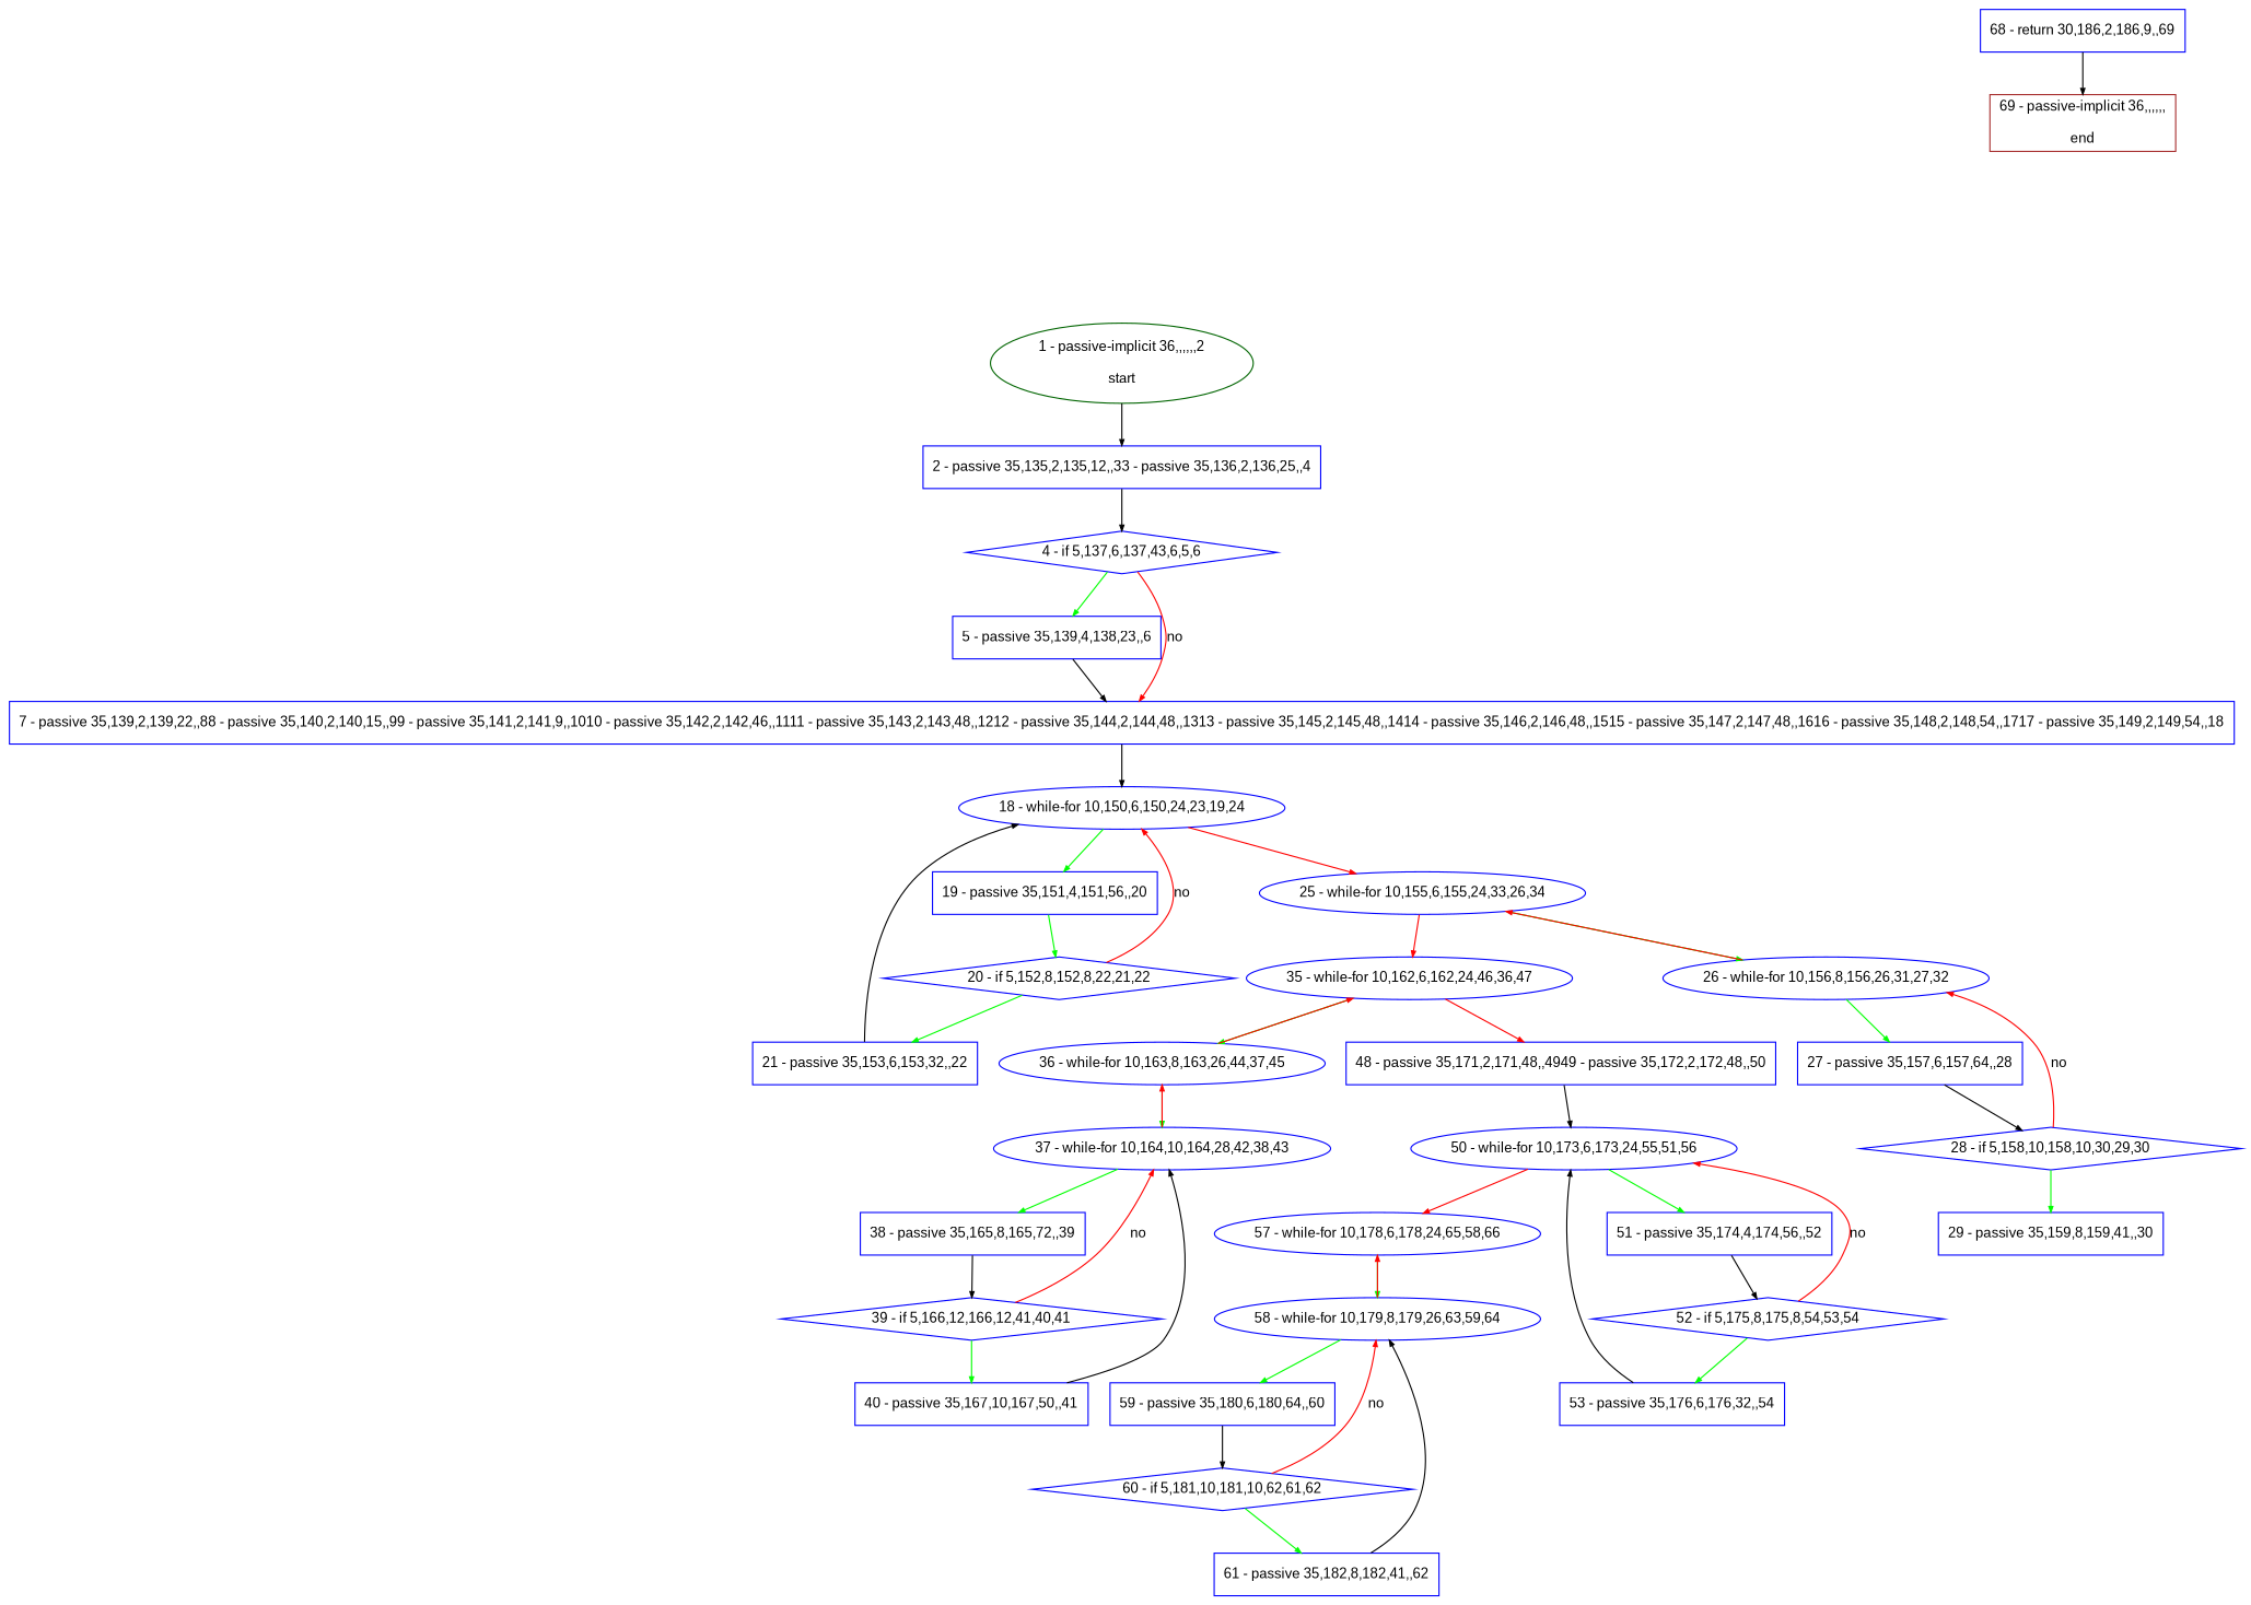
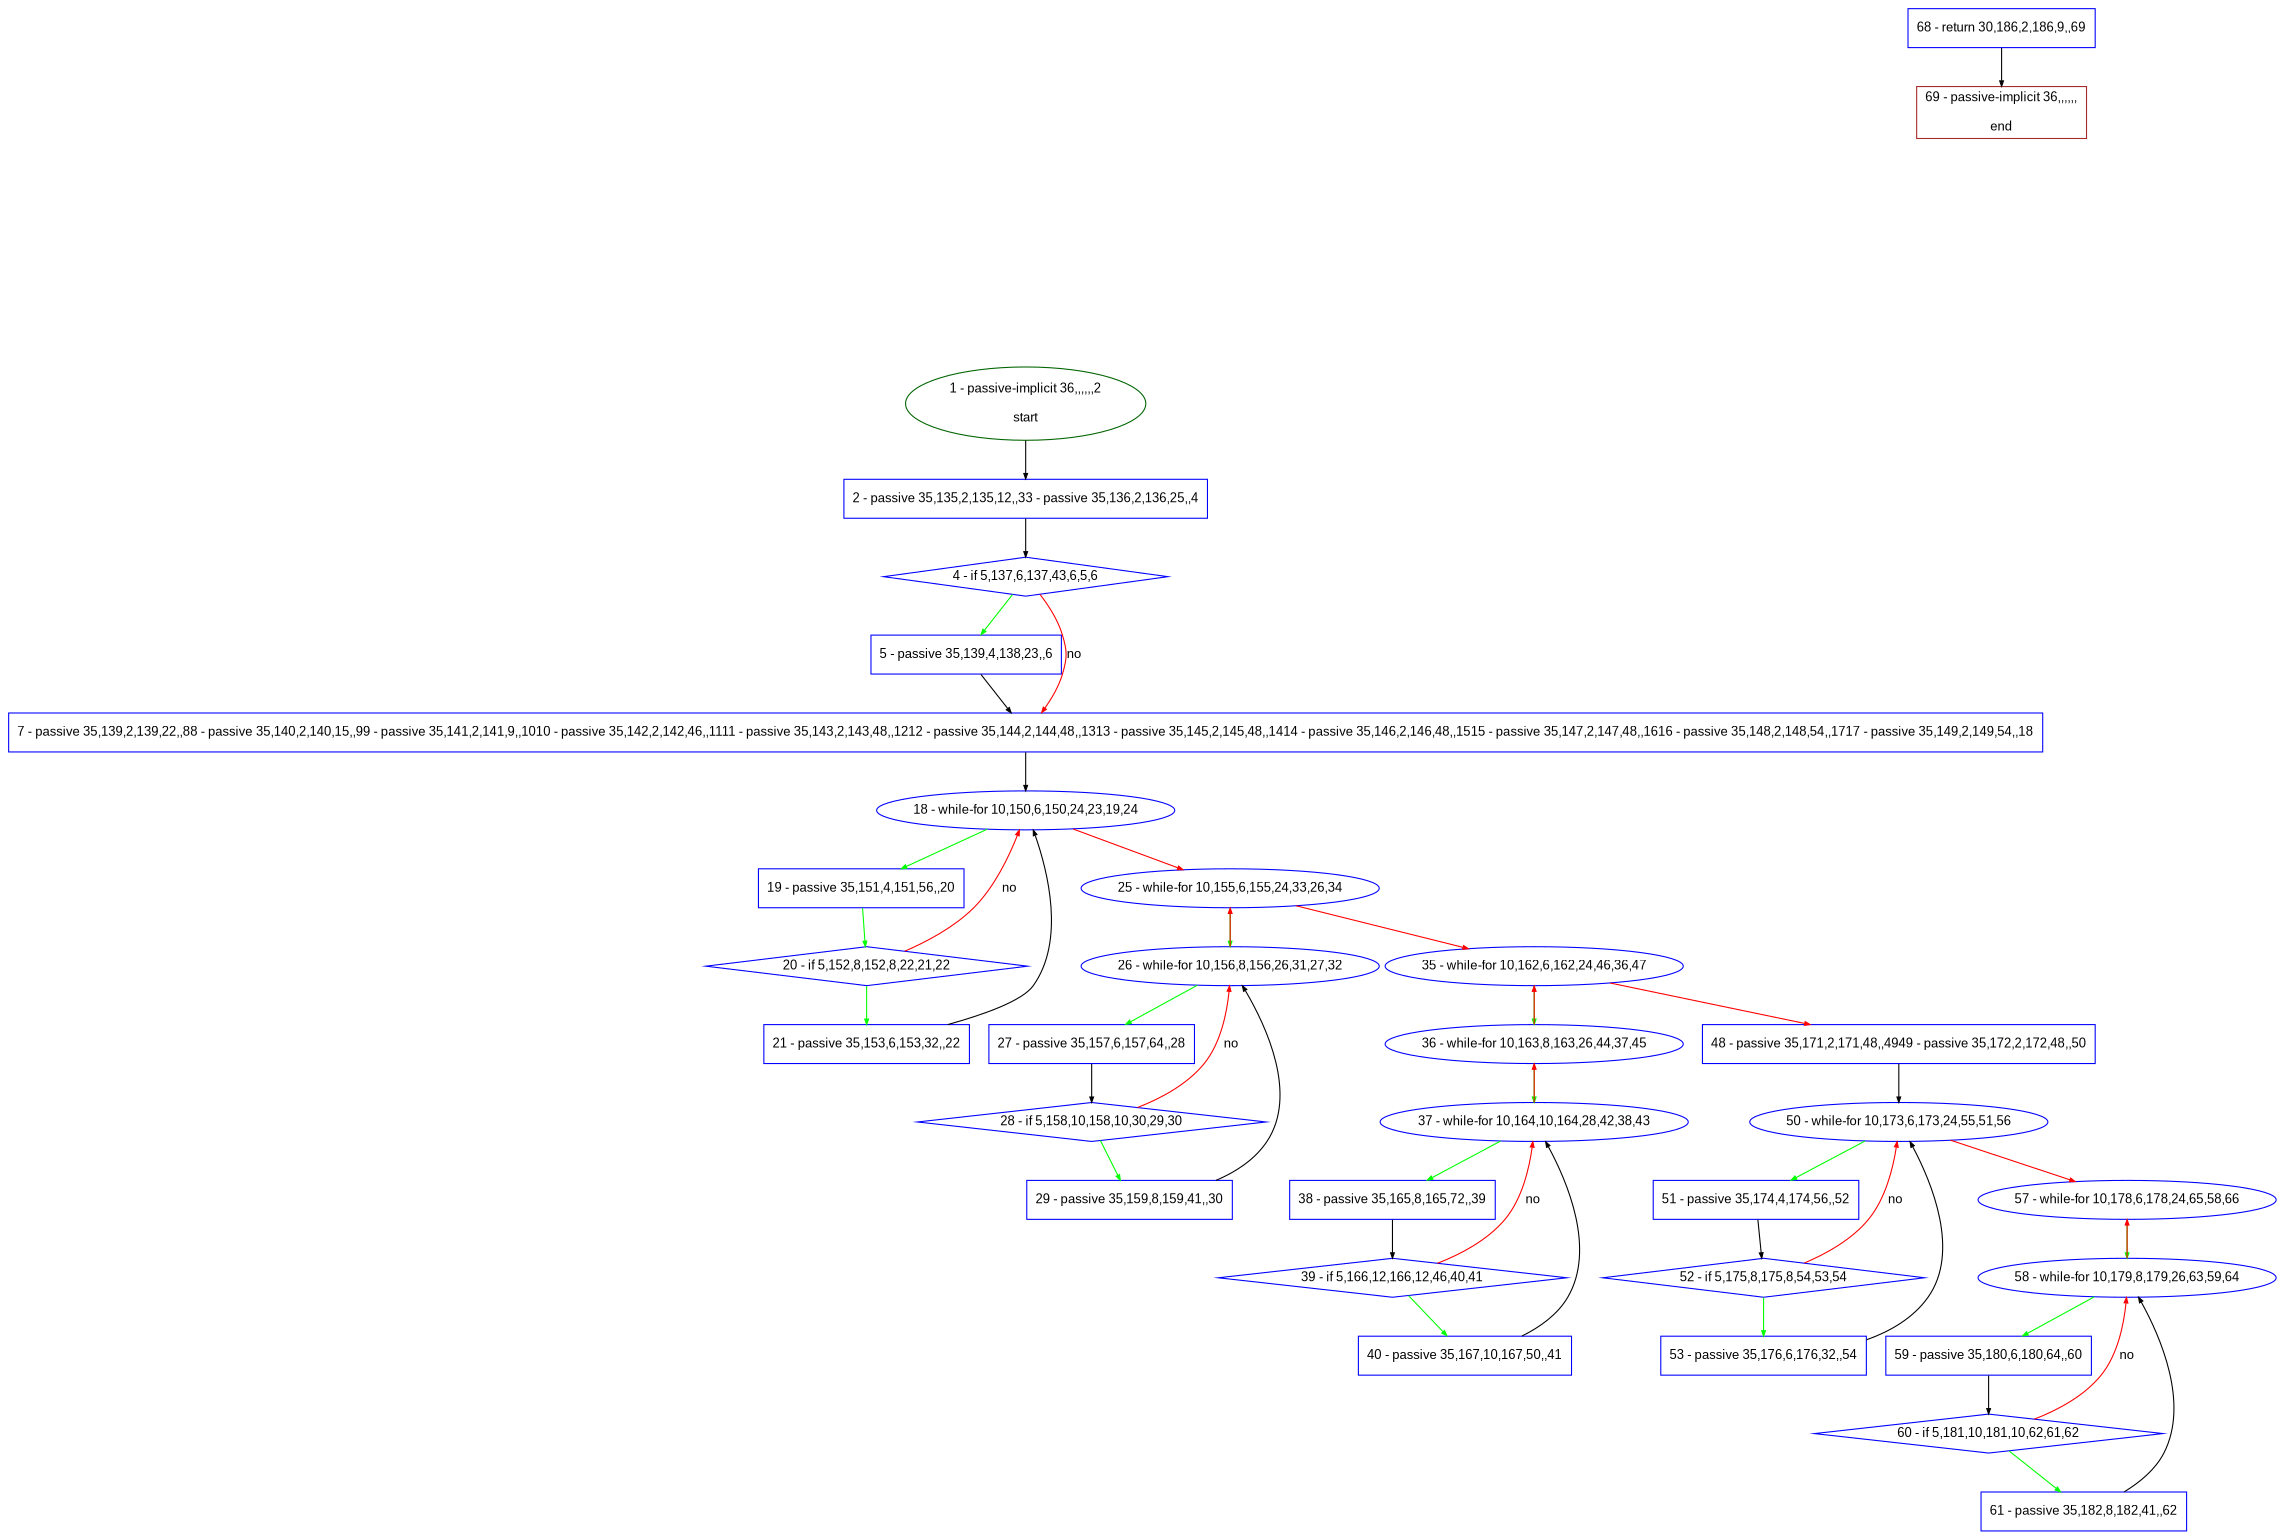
  digraph {
    bgcolor=white
    compound=true
    fillcolor="#FFFFCC"
    fontname=Arial
    fontsize=12
    pack=true
    packmode=clust
    style="rounded,filled"
    node [color="#0000ff" compound=true fillcolor="#ffffff" fixedsize=false fontname=Arial fontsize=12 node_initialized=no shape=box style=filled]
    edge [arrowhead=normal arrowsize=0.5 arrowtail=none color="#00ff00" compound=true dir=forward fontcolor=black fontname=Arial fontsize=12]
    n1 [label="2 - passive 35,135,2,135,12,,33 - passive 35,136,2,136,25,,4"]
    n2 [label="4 - if 5,137,6,137,43,6,5,6" shape=diamond]
    n3 [label="5 - passive 35,139,4,138,23,,6"]
    n4 [label="7 - passive 35,139,2,139,22,,88 - passive 35,140,2,140,15,,99 - passive 35,141,2,141,9,,1010 - passive 35,142,2,142,46,,1111 - passive 35,143,2,143,48,,1212 - passive 35,144,2,144,48,,1313 - passive 35,145,2,145,48,,1414 - passive 35,146,2,146,48,,1515 - passive 35,147,2,147,48,,1616 - passive 35,148,2,148,54,,1717 - passive 35,149,2,149,54,,18"]
    n5 [color="#006400" label="1 - passive-implicit 36,,,,,,2\n\nstart" shape=ellipse]
    n6 [label="18 - while-for 10,150,6,150,24,23,19,24" shape=oval]
    n7 [label="19 - passive 35,151,4,151,56,,20"]
    n8 [label="25 - while-for 10,155,6,155,24,33,26,34" shape=oval]
    n9 [label="20 - if 5,152,8,152,8,22,21,22" shape=diamond]
    n10 [label="26 - while-for 10,156,8,156,26,31,27,32" shape=oval]
    n11 [label="35 - while-for 10,162,6,162,24,46,36,47" shape=oval]
    n12 [label="21 - passive 35,153,6,153,32,,22"]
    n13 [label="27 - passive 35,157,6,157,64,,28"]
    n14 [label="36 - while-for 10,163,8,163,26,44,37,45" shape=oval]
    n15 [label="48 - passive 35,171,2,171,48,,4949 - passive 35,172,2,172,48,,50"]
    n16 [label="28 - if 5,158,10,158,10,30,29,30" shape=diamond]
    n17 [label="37 - while-for 10,164,10,164,28,42,38,43" shape=oval]
    n18 [label="50 - while-for 10,173,6,173,24,55,51,56" shape=oval]
    n19 [label="29 - passive 35,159,8,159,41,,30"]
    n20 [label="38 - passive 35,165,8,165,72,,39"]
    n21 [label="51 - passive 35,174,4,174,56,,52"]
    n22 [label="57 - while-for 10,178,6,178,24,65,58,66" shape=oval]
-   n23 [label="39 - if 5,166,12,166,12,41,40,41" shape=diamond]
+   n23 [label="39 - if 5,166,12,166,12,46,40,41" shape=diamond]
    n24 [label="40 - passive 35,167,10,167,50,,41"]
    n25 [label="52 - if 5,175,8,175,8,54,53,54" shape=diamond]
    n26 [label="58 - while-for 10,179,8,179,26,63,59,64" shape=oval]
    n27 [label="53 - passive 35,176,6,176,32,,54"]
    n28 [label="59 - passive 35,180,6,180,64,,60"]
    n29 [label="60 - if 5,181,10,181,10,62,61,62" shape=diamond]
    n30 [label="68 - return 30,186,2,186,9,,69"]
    n31 [color="#a52a2a" label="69 - passive-implicit 36,,,,,,\n\nend"]
    n32 [label="61 - passive 35,182,8,182,41,,62"]
    n1 -> n2 [color="#000000"]
    n2 -> n3 [label=yes]
    n2 -> n4 [color="#ff0000" label=no]
    n3 -> n4 [color="#000000"]
    n4 -> n6 [color="#000000"]
    n5 -> n1 [color="#000000"]
    n6 -> n7 [label=yes]
    n6 -> n8 [color="#ff0000" label=no]
    n7 -> n9
    n8 -> n10 [label=yes]
    n8 -> n11 [color="#ff0000" label=no]
    n9 -> n6 [color="#ff0000" label=no]
    n9 -> n12 [label=yes]
    n10 -> n8 [color="#ff0000" label=no]
    n10 -> n13 [label=yes]
    n11 -> n14 [label=yes]
    n11 -> n15 [color="#ff0000" label=no]
    n12 -> n6 [color="#000000"]
    n13 -> n16 [color="#000000"]
    n14 -> n11 [color="#ff0000" label=no]
    n14 -> n17 [label=yes]
    n15 -> n18 [color="#000000"]
    n16 -> n10 [color="#ff0000" label=no]
    n16 -> n19 [label=yes]
    n17 -> n14 [color="#ff0000" label=no]
    n17 -> n20 [label=yes]
    n18 -> n21 [label=yes]
    n18 -> n22 [color="#ff0000" label=no]
+   n19 -> n10 [color="#000000"]
    n20 -> n23 [color="#000000"]
    n21 -> n25 [color="#000000"]
    n22 -> n26 [label=yes]
    n23 -> n17 [color="#ff0000" label=no]
    n23 -> n24 [label=yes]
    n24 -> n17 [color="#000000"]
    n25 -> n18 [color="#ff0000" label=no]
    n25 -> n27 [label=no]
    n26 -> n22 [color="#ff0000" label=yes]
    n26 -> n28 [label=yes]
    n27 -> n18 [color="#000000"]
    n28 -> n29 [color="#000000"]
    n29 -> n26 [color="#ff0000" label=no]
    n29 -> n32 [label=yes]
    n30 -> n31 [color="#000000"]
    n32 -> n26 [color="#000000"]
  }
